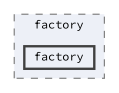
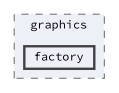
  digraph {
    compound=true
    fontname="Source Code Pro"
    n1 [color=grey25 fillcolor="#edf0f7" fontname="Source Code Pro" fontsize=10 height=0.2 label=factory shape=box style="filled,bold" width=0.4]
    subgraph cluster_1 {
      bgcolor="#edf0f7"
      fontsize=10
-     label=factory
+     label=graphics
      pencolor=grey50
      style="filled,dashed"
      n1
    }
  }
